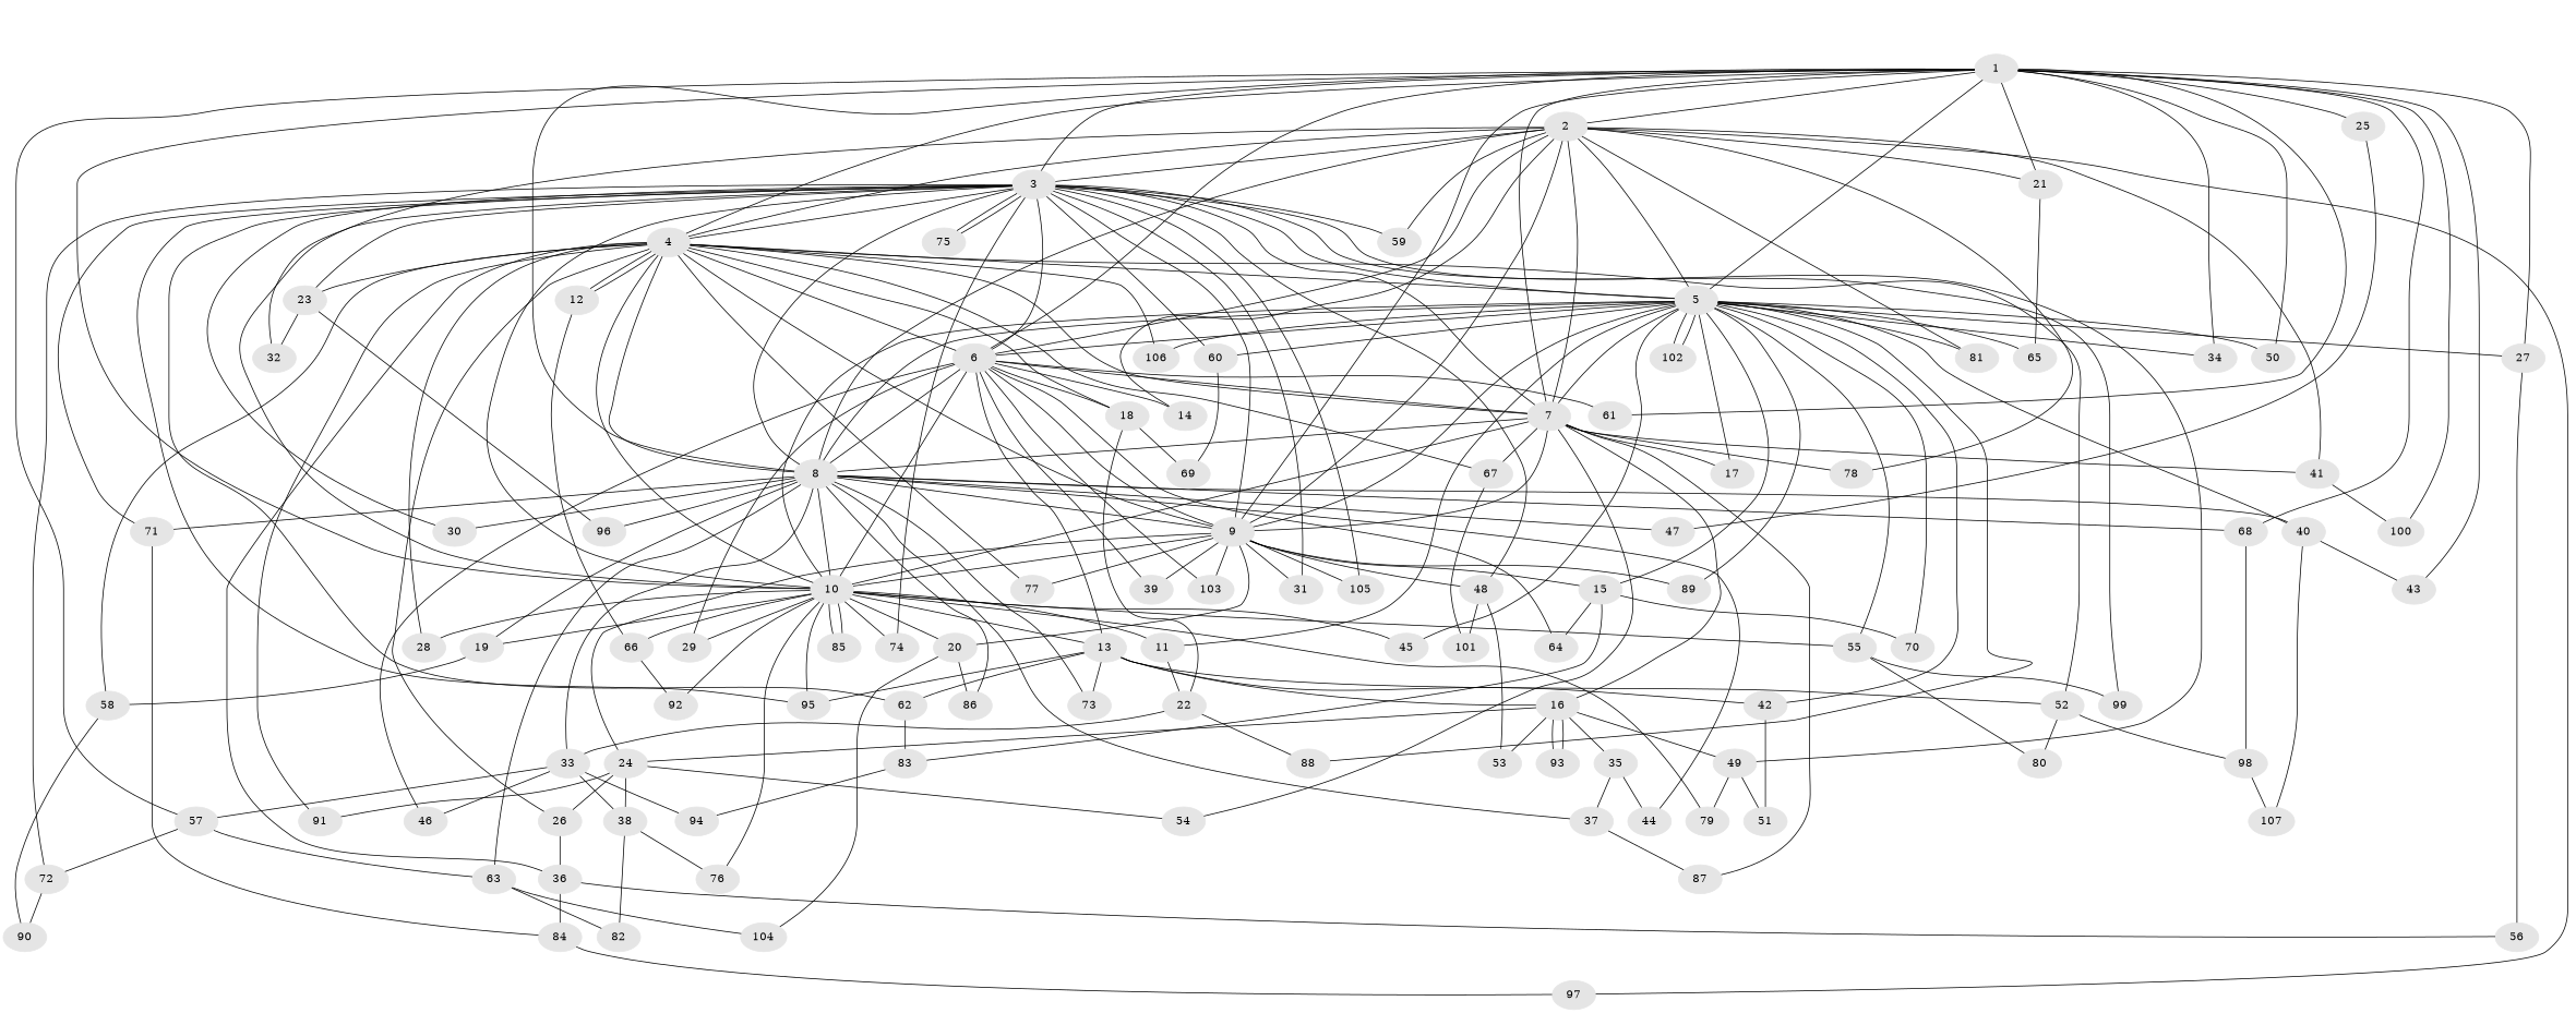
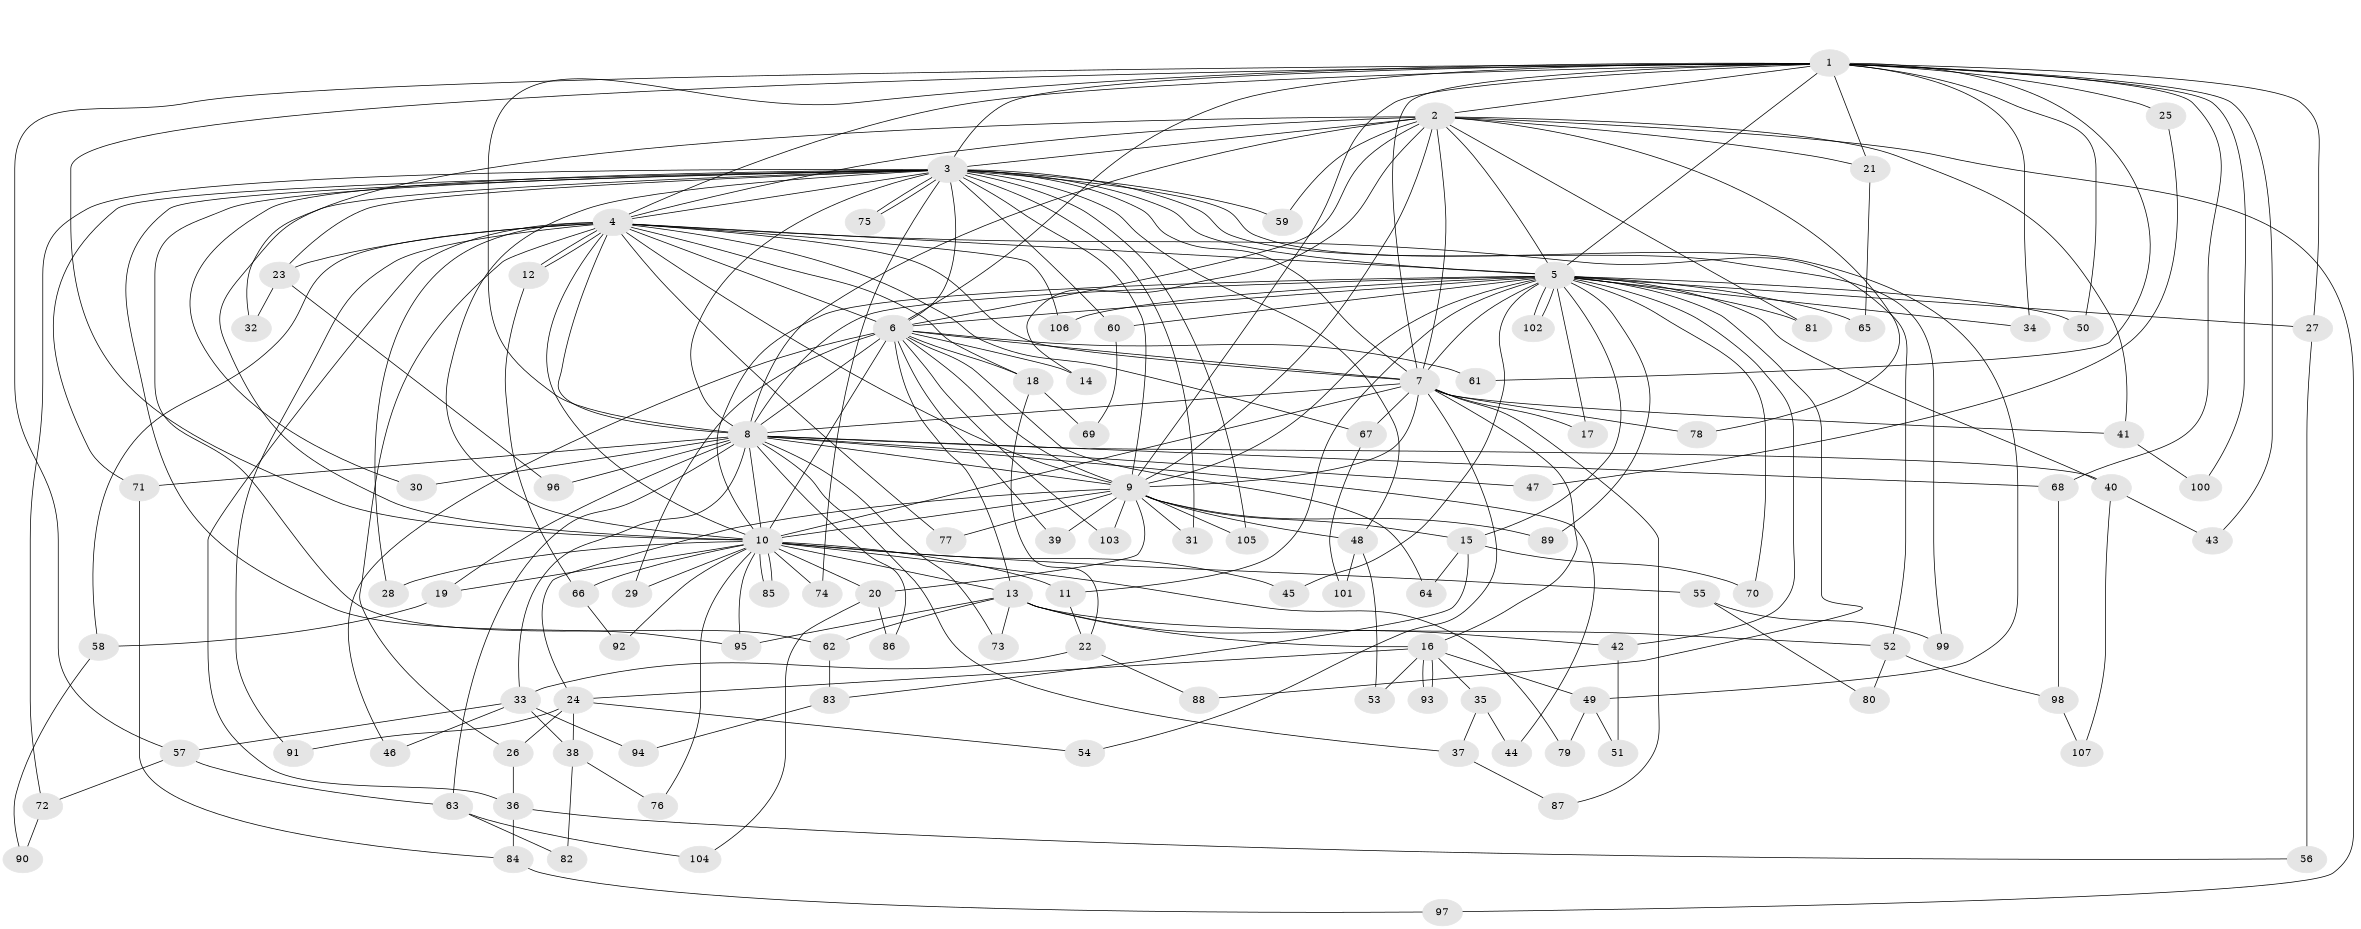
  graph {
    node [color=gray90 style=filled]
    1
    2
    3
    4
    5
    6
    7
    8
    9
    10
    21
    25
    27
    34
    43
    50
    57
    61
    68
    100
    14
    41
    59
    78
    81
    97
    23
    30
    31
    32
    48
    49
    60
    62
    71
    72
    74
    75
    95
    99
    105
    12
    18
    26
    28
    36
    52
    58
    67
    77
    91
    106
    11
    15
    17
    40
    42
    45
    55
    65
    70
    88
    89
    102
    13
    29
    39
    46
    64
    103
    16
    54
    87
    19
    33
    37
    44
    47
    63
    73
    86
    96
    20
    24
    66
    76
    79
    85
    92
    56
    98
    53
    101
    51
    69
    83
    84
    90
    22
    80
    107
    35
    93
    38
    94
    104
    82
    1 -- 2
    1 -- 3
    1 -- 4
    1 -- 5
    1 -- 6
    1 -- 7
    1 -- 8
    1 -- 9
    1 -- 10
    1 -- 21
    1 -- 25
    1 -- 27
    1 -- 34
    1 -- 43
    1 -- 50
    1 -- 57
    1 -- 61
    1 -- 68
    1 -- 100
    2 -- 3
    2 -- 4
    2 -- 5
    2 -- 6
    2 -- 7
    2 -- 8
    2 -- 9
    2 -- 10
    2 -- 21
    2 -- 14
    2 -- 41
    2 -- 59
    2 -- 78
    2 -- 81
    2 -- 97
    3 -- 4
    3 -- 5
    3 -- 6
    3 -- 7
    3 -- 8
    3 -- 9
    3 -- 10
    3 -- 59
    3 -- 23
    3 -- 30
    3 -- 31
    3 -- 32
    3 -- 48
    3 -- 49
    3 -- 60
    3 -- 62
    3 -- 71
    3 -- 72
    3 -- 74
    3 -- 75
    3 -- 75
    3 -- 95
    3 -- 99
    3 -- 105
    4 -- 5
    4 -- 6
    4 -- 7
    4 -- 8
    4 -- 9
    4 -- 10
    4 -- 23
    4 -- 12
    4 -- 12
    4 -- 18
    4 -- 26
    4 -- 28
    4 -- 36
    4 -- 52
    4 -- 58
    4 -- 67
    4 -- 77
    4 -- 91
    4 -- 106
    5 -- 6
    5 -- 7
    5 -- 8
    5 -- 9
    5 -- 10
    5 -- 27
    5 -- 34
    5 -- 50
    5 -- 81
    5 -- 60
    5 -- 106
    5 -- 11
    5 -- 15
    5 -- 17
    5 -- 40
    5 -- 42
    5 -- 45
-   5 -- 55
    5 -- 65
    5 -- 70
    5 -- 88
    5 -- 89
    5 -- 102
    5 -- 102
    6 -- 7
    6 -- 8
    6 -- 9
    6 -- 10
    6 -- 61
    6 -- 14
    6 -- 18
    6 -- 13
    6 -- 29
    6 -- 39
    6 -- 46
    6 -- 64
    6 -- 103
    7 -- 8
    7 -- 9
    7 -- 10
    7 -- 41
    7 -- 78
    7 -- 67
    7 -- 17
    7 -- 16
    7 -- 54
    7 -- 87
    8 -- 9
    8 -- 10
    8 -- 68
    8 -- 30
    8 -- 71
    8 -- 40
    8 -- 19
    8 -- 33
    8 -- 37
    8 -- 44
    8 -- 47
    8 -- 63
    8 -- 73
    8 -- 86
    8 -- 96
    9 -- 10
    9 -- 31
    9 -- 48
    9 -- 105
    9 -- 77
    9 -- 15
    9 -- 89
    9 -- 39
    9 -- 103
    9 -- 20
    9 -- 24
    10 -- 74
    10 -- 95
    10 -- 28
    10 -- 11
    10 -- 45
    10 -- 55
    10 -- 13
    10 -- 29
    10 -- 19
    10 -- 20
    10 -- 66
    10 -- 76
    10 -- 79
    10 -- 85
    10 -- 85
    10 -- 92
    21 -- 65
    25 -- 47
    27 -- 56
    57 -- 72
    57 -- 63
    68 -- 98
    41 -- 100
    23 -- 32
    23 -- 96
    48 -- 53
    48 -- 101
    49 -- 79
    49 -- 51
    60 -- 69
    62 -- 83
    71 -- 84
    72 -- 90
    12 -- 66
    18 -- 69
    18 -- 22
    26 -- 36
    36 -- 56
    36 -- 84
    52 -- 98
    52 -- 80
    58 -- 90
    67 -- 101
    11 -- 22
    15 -- 70
    15 -- 64
    15 -- 83
    40 -- 43
    40 -- 107
    42 -- 51
    55 -- 99
    55 -- 80
    13 -- 62
    13 -- 95
    13 -- 52
    13 -- 42
    13 -- 16
    13 -- 73
    16 -- 49
    16 -- 24
    16 -- 53
    16 -- 35
    16 -- 93
    16 -- 93
    19 -- 58
    33 -- 57
    33 -- 46
    33 -- 38
    33 -- 94
    37 -- 87
    63 -- 104
    63 -- 82
    20 -- 86
    20 -- 104
    24 -- 26
    24 -- 91
    24 -- 54
    24 -- 38
    66 -- 92
    98 -- 107
    83 -- 94
    84 -- 97
    22 -- 88
    22 -- 33
    35 -- 37
    35 -- 44
    38 -- 76
    38 -- 82
  }
